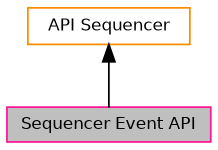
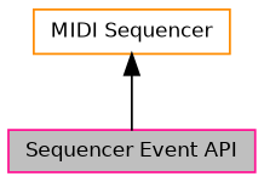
  digraph {
    rankdir=TB
    node [fontname=Helvetica fontsize=10 shape=record style=filled]
    n1 [color=deeppink fillcolor=grey75 fontcolor=black height=0.2 label="Sequencer Event API" width=0.4]
-   n2 [color=darkorange fillcolor=white height=0.2 label="API Sequencer" width=0.4]
+   n2 [color=darkorange fillcolor=white height=0.2 label="MIDI Sequencer" width=0.4]
    n2 -> n1 [dir=back fontname=Helvetica fontsize=10 labelfontname=Helvetica labelfontsize=10 shape=plaintext style=solid]
  }
